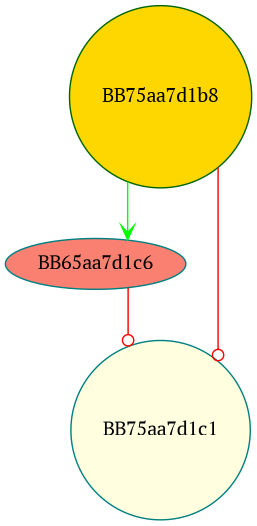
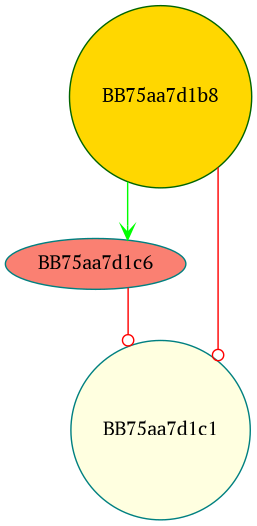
  digraph {
    fontname="PT Serif"
    splines=ortho
    node [color=teal fontname="PT Serif" shape=circle style=filled]
    edge [arrowhead=odot color=red fontname="PT Serif"]
    BB75aa7d1b8 [color=darkgreen fillcolor=gold]
-   BB75aa7d1c6 [fillcolor=salmon shape=ellipse label=BB65aa7d1c6]
+   BB75aa7d1c6 [fillcolor=salmon shape=ellipse]
    BB75aa7d1c1 [fillcolor=lightyellow]
    BB75aa7d1b8 -> BB75aa7d1c6 [arrowhead=vee color=green]
    BB75aa7d1b8 -> BB75aa7d1c1
    BB75aa7d1c6 -> BB75aa7d1c1
  }
